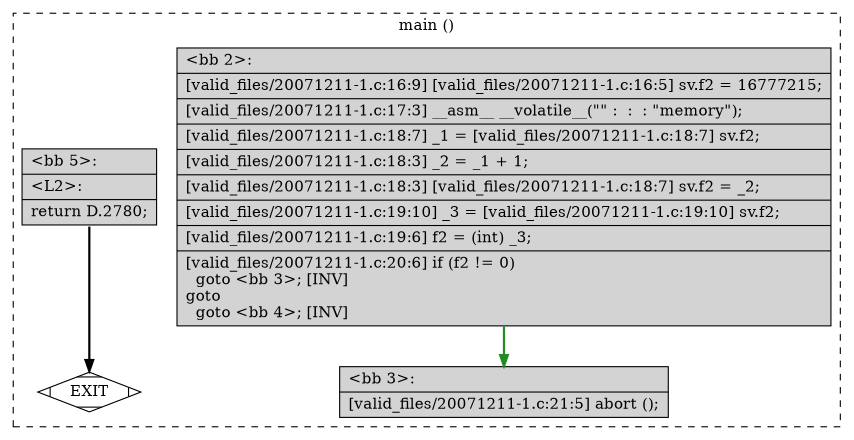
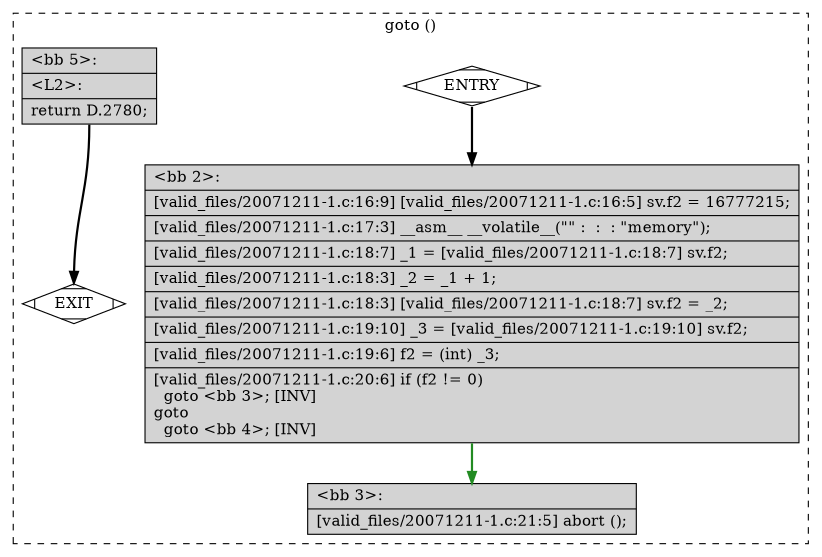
  digraph {
    node [fillcolor=lightgrey shape=record style=filled]
    edge [constraint=true headport=n style="solid,bold" tailport=s color=black weight=10]
+   n1 [fillcolor=white label=ENTRY shape=Mdiamond]
    n2 [fillcolor=white label=EXIT shape=Mdiamond]
    n3 [label="{\<bb\ 2\>:\l|[valid_files/20071211-1.c:16:9]\ [valid_files/20071211-1.c:16:5]\ sv.f2\ =\ 16777215;\l|[valid_files/20071211-1.c:17:3]\ __asm__\ __volatile__(\"\"\ :\ \ :\ \ :\ \"memory\");\l|[valid_files/20071211-1.c:18:7]\ _1\ =\ [valid_files/20071211-1.c:18:7]\ sv.f2;\l|[valid_files/20071211-1.c:18:3]\ _2\ =\ _1\ +\ 1;\l|[valid_files/20071211-1.c:18:3]\ [valid_files/20071211-1.c:18:7]\ sv.f2\ =\ _2;\l|[valid_files/20071211-1.c:19:10]\ _3\ =\ [valid_files/20071211-1.c:19:10]\ sv.f2;\l|[valid_files/20071211-1.c:19:6]\ f2\ =\ (int)\ _3;\l|[valid_files/20071211-1.c:20:6]\ if\ (f2\ !=\ 0)\l\ \ goto\ \<bb\ 3\>;\ [INV]\lgoto\l\ \ goto\ \<bb\ 4\>;\ [INV]\l}"]
    n4 [label="{\<bb\ 3\>:\l|[valid_files/20071211-1.c:21:5]\ abort\ ();\l}"]
    n5 [label="{\<bb\ 5\>:\l|\<L2\>:\l|return\ D.2780;\l}"]
    subgraph cluster_1 {
      color=black
-     label="main ()"
+     label="goto ()"
      style=dashed
+     n1
      n2
      n3
      n4
      n5
    }
+   n1 -> n2 [style=invis color="" weight=""]
+   n1 -> n3 [weight=100]
    n3 -> n4 [color=forestgreen]
    n5 -> n2
  }
